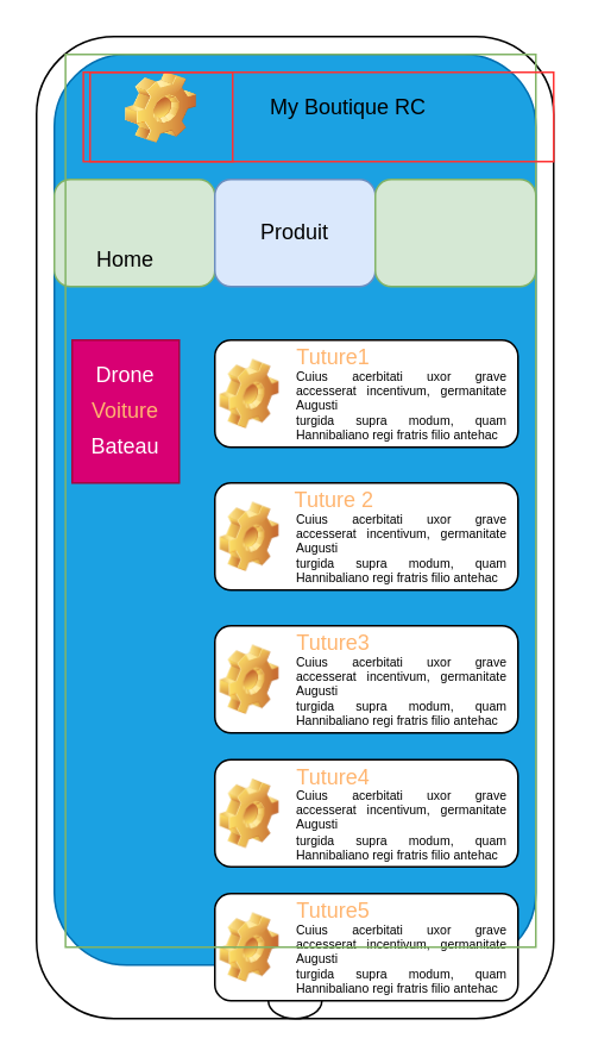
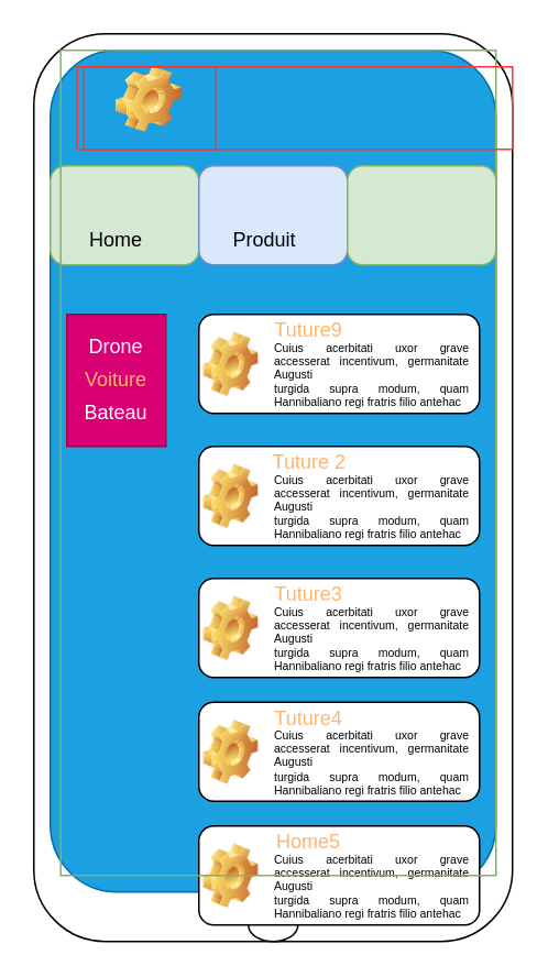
  <mxCell id="0" />
  <mxCell id="1" parent="0" />
  <mxCell id="2" value="" style="rounded=1;whiteSpace=wrap;html=1;" parent="1" vertex="1"><mxGeometry x="20" y="20" width="290" height="550" as="geometry" /></mxCell>
  <mxCell id="3" value="" style="rounded=1;whiteSpace=wrap;html=1;fillColor=#1ba1e2;strokeColor=#006EAF;fontColor=#ffffff;" parent="1" vertex="1"><mxGeometry x="30" y="30" width="270" height="510" as="geometry" /></mxCell>
  <mxCell id="4" value="" style="ellipse;whiteSpace=wrap;html=1;" parent="1" vertex="1"><mxGeometry x="150" y="550" width="30" height="20" as="geometry" /></mxCell>
  <mxCell id="5" value="" style="rounded=1;whiteSpace=wrap;html=1;fillColor=#d5e8d4;strokeColor=#82b366;" parent="1" vertex="1"><mxGeometry x="30" y="100" width="90" height="60" as="geometry" /></mxCell>
  <mxCell id="6" value="" style="rounded=1;whiteSpace=wrap;html=1;fillColor=#dae8fc;strokeColor=#6c8ebf;" parent="1" vertex="1"><mxGeometry x="120" y="100" width="90" height="60" as="geometry" /></mxCell>
  <mxCell id="7" value="" style="rounded=1;whiteSpace=wrap;html=1;fillColor=#d5e8d4;strokeColor=#82b366;" parent="1" vertex="1"><mxGeometry x="210" y="100" width="90" height="60" as="geometry" /></mxCell>
  <mxCell id="8" value="Home" style="text;html=1;strokeColor=none;fillColor=none;align=center;verticalAlign=middle;whiteSpace=wrap;rounded=0;" parent="1" vertex="1"><mxGeometry x="50" y="135" width="40" height="20" as="geometry" /></mxCell>
- <mxCell id="9" value="Produit" style="text;html=1;strokeColor=none;fillColor=none;align=center;verticalAlign=middle;whiteSpace=wrap;rounded=0;" parent="1" vertex="1"><mxGeometry x="145" y="120" width="40" height="20" as="geometry" /></mxCell>
+ <mxCell id="9" value="Produit" style="text;html=1;strokeColor=none;fillColor=none;align=center;verticalAlign=middle;whiteSpace=wrap;rounded=0;" parent="1" vertex="1"><mxGeometry x="140" y="135" width="40" height="20" as="geometry" /></mxCell>
  <mxCell id="10" value="" style="shape=image;html=1;verticalLabelPosition=bottom;verticalAlign=top;imageAspect=0;image=img/clipart/Gear_128x128.png" parent="1" vertex="1"><mxGeometry x="70" y="40" width="40" height="40" as="geometry" /></mxCell>
- <mxCell id="11" value="My Boutique RC" style="text;html=1;strokeColor=none;fillColor=none;align=center;verticalAlign=middle;whiteSpace=wrap;rounded=0;" parent="1" vertex="1"><mxGeometry x="130" y="50" width="130" height="20" as="geometry" /></mxCell>
  <mxCell id="12" value="" style="rounded=0;whiteSpace=wrap;html=1;fillColor=#d80073;strokeColor=#A50040;fontColor=#ffffff;" parent="1" vertex="1"><mxGeometry x="40" y="190" width="60" height="80" as="geometry" /></mxCell>
  <mxCell id="13" value="Drone" style="text;html=1;strokeColor=none;fillColor=none;align=center;verticalAlign=middle;whiteSpace=wrap;rounded=0;fontColor=#FFFFFF;" parent="1" vertex="1"><mxGeometry x="50" y="200" width="40" height="20" as="geometry" /></mxCell>
  <mxCell id="14" value="Voiture" style="text;html=1;strokeColor=none;fillColor=none;align=center;verticalAlign=middle;whiteSpace=wrap;rounded=0;fontColor=#FFB570;" parent="1" vertex="1"><mxGeometry x="50" y="220" width="40" height="20" as="geometry" /></mxCell>
  <mxCell id="15" value="Bateau" style="text;html=1;strokeColor=none;fillColor=none;align=center;verticalAlign=middle;whiteSpace=wrap;rounded=0;fontColor=#FFFFFF;" parent="1" vertex="1"><mxGeometry x="50" y="240" width="40" height="20" as="geometry" /></mxCell>
  <mxCell id="16" value="" style="rounded=1;whiteSpace=wrap;html=1;fontColor=#FFB570;" parent="1" vertex="1"><mxGeometry x="120" y="190" width="170" height="60" as="geometry" /></mxCell>
  <mxCell id="17" value="" style="shape=image;html=1;verticalLabelPosition=bottom;verticalAlign=top;imageAspect=1;aspect=fixed;image=img/clipart/Gear_128x128.png;fontColor=#FFB570;" parent="1" vertex="1"><mxGeometry x="123" y="201" width="33.25" height="39" as="geometry" /></mxCell>
- <mxCell id="18" value="&amp;nbsp;Tuture1" style="text;html=1;strokeColor=none;fillColor=none;align=center;verticalAlign=middle;whiteSpace=wrap;rounded=0;fontColor=#FFB570;" parent="1" vertex="1"><mxGeometry x="165" y="190" width="40" height="20" as="geometry" /></mxCell>
+ <mxCell id="18" value="&amp;nbsp;Tuture9" style="text;html=1;strokeColor=none;fillColor=none;align=center;verticalAlign=middle;whiteSpace=wrap;rounded=0;fontColor=#FFB570;" parent="1" vertex="1"><mxGeometry x="165" y="190" width="40" height="20" as="geometry" /></mxCell>
  <mxCell id="19" value="&lt;div style=&quot;text-align: justify; font-size: 7px;&quot;&gt;&lt;span style=&quot;font-size: 7px;&quot;&gt;Cuius acerbitati uxor grave accesserat incentivum, germanitate Augusti &lt;br style=&quot;font-size: 7px;&quot;&gt;turgida supra modum, quam Hannibaliano regi fratris filio antehac&lt;/span&gt;&lt;/div&gt;" style="text;html=1;strokeColor=none;fillColor=none;align=left;verticalAlign=middle;whiteSpace=wrap;rounded=0;fontSize=7;" parent="1" vertex="1"><mxGeometry x="164" y="207" width="120" height="40" as="geometry" /></mxCell>
  <mxCell id="20" value="" style="rounded=1;whiteSpace=wrap;html=1;fontColor=#FFB570;" parent="1" vertex="1"><mxGeometry x="120" y="270" width="170" height="60" as="geometry" /></mxCell>
  <mxCell id="21" value="" style="shape=image;html=1;verticalLabelPosition=bottom;verticalAlign=top;imageAspect=1;aspect=fixed;image=img/clipart/Gear_128x128.png;fontColor=#FFB570;" parent="1" vertex="1"><mxGeometry x="123" y="281" width="33.25" height="39" as="geometry" /></mxCell>
  <mxCell id="22" value="&amp;nbsp;Tuture 2" style="text;html=1;strokeColor=none;fillColor=none;align=center;verticalAlign=middle;whiteSpace=wrap;rounded=0;fontColor=#FFB570;" parent="1" vertex="1"><mxGeometry x="152.5" y="270" width="65" height="20" as="geometry" /></mxCell>
  <mxCell id="23" value="&lt;div style=&quot;text-align: justify; font-size: 7px;&quot;&gt;&lt;span style=&quot;font-size: 7px;&quot;&gt;Cuius acerbitati uxor grave accesserat incentivum, germanitate Augusti &lt;br style=&quot;font-size: 7px;&quot;&gt;turgida supra modum, quam Hannibaliano regi fratris filio antehac&lt;/span&gt;&lt;/div&gt;" style="text;html=1;strokeColor=none;fillColor=none;align=left;verticalAlign=middle;whiteSpace=wrap;rounded=0;fontSize=7;" parent="1" vertex="1"><mxGeometry x="164" y="287" width="120" height="40" as="geometry" /></mxCell>
  <mxCell id="24" value="" style="rounded=1;whiteSpace=wrap;html=1;fontColor=#FFB570;" parent="1" vertex="1"><mxGeometry x="120" y="350" width="170" height="60" as="geometry" /></mxCell>
  <mxCell id="25" value="" style="shape=image;html=1;verticalLabelPosition=bottom;verticalAlign=top;imageAspect=1;aspect=fixed;image=img/clipart/Gear_128x128.png;fontColor=#FFB570;" parent="1" vertex="1"><mxGeometry x="123" y="361" width="33.25" height="39" as="geometry" /></mxCell>
  <mxCell id="26" value="&amp;nbsp;Tuture3" style="text;html=1;strokeColor=none;fillColor=none;align=center;verticalAlign=middle;whiteSpace=wrap;rounded=0;fontColor=#FFB570;" parent="1" vertex="1"><mxGeometry x="165" y="350" width="40" height="20" as="geometry" /></mxCell>
  <mxCell id="27" value="&lt;div style=&quot;text-align: justify; font-size: 7px;&quot;&gt;&lt;span style=&quot;font-size: 7px;&quot;&gt;Cuius acerbitati uxor grave accesserat incentivum, germanitate Augusti &lt;br style=&quot;font-size: 7px;&quot;&gt;turgida supra modum, quam Hannibaliano regi fratris filio antehac&lt;/span&gt;&lt;/div&gt;" style="text;html=1;strokeColor=none;fillColor=none;align=left;verticalAlign=middle;whiteSpace=wrap;rounded=0;fontSize=7;" parent="1" vertex="1"><mxGeometry x="164" y="367" width="120" height="40" as="geometry" /></mxCell>
  <mxCell id="28" value="" style="rounded=1;whiteSpace=wrap;html=1;fontColor=#FFB570;" parent="1" vertex="1"><mxGeometry x="120" y="425" width="170" height="60" as="geometry" /></mxCell>
  <mxCell id="29" value="" style="shape=image;html=1;verticalLabelPosition=bottom;verticalAlign=top;imageAspect=1;aspect=fixed;image=img/clipart/Gear_128x128.png;fontColor=#FFB570;" parent="1" vertex="1"><mxGeometry x="123" y="436" width="33.25" height="39" as="geometry" /></mxCell>
  <mxCell id="30" value="&amp;nbsp;Tuture4" style="text;html=1;strokeColor=none;fillColor=none;align=center;verticalAlign=middle;whiteSpace=wrap;rounded=0;fontColor=#FFB570;" parent="1" vertex="1"><mxGeometry x="165" y="425" width="40" height="20" as="geometry" /></mxCell>
  <mxCell id="31" value="&lt;div style=&quot;text-align: justify; font-size: 7px;&quot;&gt;&lt;span style=&quot;font-size: 7px;&quot;&gt;Cuius acerbitati uxor grave accesserat incentivum, germanitate Augusti &lt;br style=&quot;font-size: 7px;&quot;&gt;turgida supra modum, quam Hannibaliano regi fratris filio antehac&lt;/span&gt;&lt;/div&gt;" style="text;html=1;strokeColor=none;fillColor=none;align=left;verticalAlign=middle;whiteSpace=wrap;rounded=0;fontSize=7;" parent="1" vertex="1"><mxGeometry x="164" y="442" width="120" height="40" as="geometry" /></mxCell>
  <mxCell id="32" value="" style="group" parent="1" vertex="1" connectable="0"><mxGeometry x="120" y="500" width="170" height="60" as="geometry" /></mxCell>
  <mxCell id="33" value="" style="rounded=1;whiteSpace=wrap;html=1;fontColor=#FFB570;" parent="32" vertex="1"><mxGeometry width="170" height="60" as="geometry" /></mxCell>
  <mxCell id="34" value="" style="shape=image;html=1;verticalLabelPosition=bottom;verticalAlign=top;imageAspect=1;aspect=fixed;image=img/clipart/Gear_128x128.png;fontColor=#FFB570;" parent="32" vertex="1"><mxGeometry x="3" y="11" width="33.25" height="39" as="geometry" /></mxCell>
- <mxCell id="35" value="&amp;nbsp;Tuture5" style="text;html=1;strokeColor=none;fillColor=none;align=center;verticalAlign=middle;whiteSpace=wrap;rounded=0;fontColor=#FFB570;" parent="32" vertex="1"><mxGeometry x="45" width="40" height="20" as="geometry" /></mxCell>
+ <mxCell id="35" value="&amp;nbsp;Home5" style="text;html=1;strokeColor=none;fillColor=none;align=center;verticalAlign=middle;whiteSpace=wrap;rounded=0;fontColor=#FFB570;" parent="32" vertex="1"><mxGeometry x="45" width="40" height="20" as="geometry" /></mxCell>
  <mxCell id="36" value="&lt;div style=&quot;text-align: justify; font-size: 7px;&quot;&gt;&lt;span style=&quot;font-size: 7px;&quot;&gt;Cuius acerbitati uxor grave accesserat incentivum, germanitate Augusti &lt;br style=&quot;font-size: 7px;&quot;&gt;turgida supra modum, quam Hannibaliano regi fratris filio antehac&lt;/span&gt;&lt;/div&gt;" style="text;html=1;strokeColor=none;fillColor=none;align=left;verticalAlign=middle;whiteSpace=wrap;rounded=0;fontSize=7;" parent="32" vertex="1"><mxGeometry x="44" y="17" width="120" height="40" as="geometry" /></mxCell>
  <mxCell id="37" value="" style="rounded=0;whiteSpace=wrap;html=1;strokeColor=#82b366;fillColor=none;" vertex="1" parent="1"><mxGeometry x="36.25" y="30" width="263.75" height="500" as="geometry" /></mxCell>
  <mxCell id="38" value="" style="rounded=0;whiteSpace=wrap;html=1;fillColor=none;strokeColor=#FF3333;" vertex="1" parent="1"><mxGeometry x="46.25" y="40" width="263.75" height="50" as="geometry" /></mxCell>
  <mxCell id="39" value="" style="rounded=0;whiteSpace=wrap;html=1;strokeColor=#FF3333;fillColor=none;" vertex="1" parent="1"><mxGeometry x="50" y="40" width="80" height="50" as="geometry" /></mxCell>
